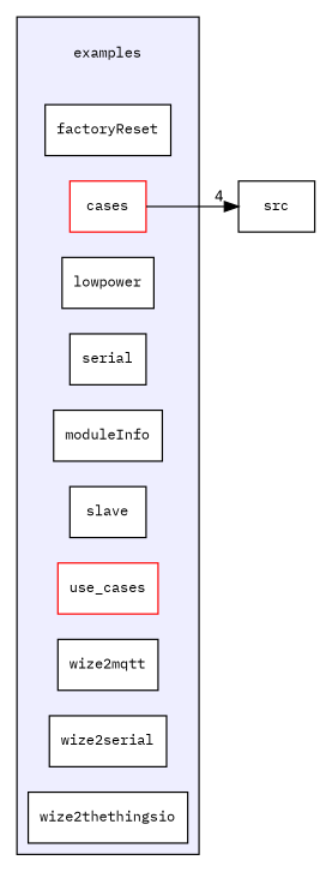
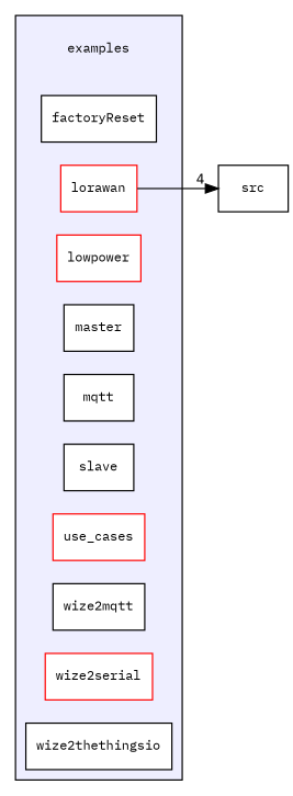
  digraph {
    compound=true
    rankdir=LR
    fontname="IBM Plex Mono"
    node [fontname="IBM Plex Mono" fontsize=10 shape=box color=black fillcolor=white style=filled]
    n1 [label=examples shape=plaintext color="" fillcolor="" style=""]
    n2 [label=factoryReset]
-   n3 [color=red label=cases]
-   n4 [label=lowpower]
-   n5 [label=serial]
-   n6 [label=moduleInfo]
+   n3 [color=red label=lorawan]
+   n4 [color=red label=lowpower]
+   n5 [label=master]
+   n6 [label=mqtt]
    n7 [label=slave]
    n8 [color=red label=use_cases]
    n9 [label=wize2mqtt]
-   n10 [label=wize2serial]
+   n10 [color=red label=wize2serial]
    n11 [label=wize2thethingsio]
    n12 [label=src color="" fillcolor="" style=""]
    subgraph cluster_1 {
      bgcolor="#eeeeff"
      pencolor=black
      n1
      n2
      n3
      n4
      n5
      n6
      n7
      n8
      n9
      n10
      n11
    }
    n3 -> n12 [headlabel=4 labeldistance=1.5 labelfontname=Helvetica labelfontsize=10 fontname="IBM Plex Mono"]
  }
